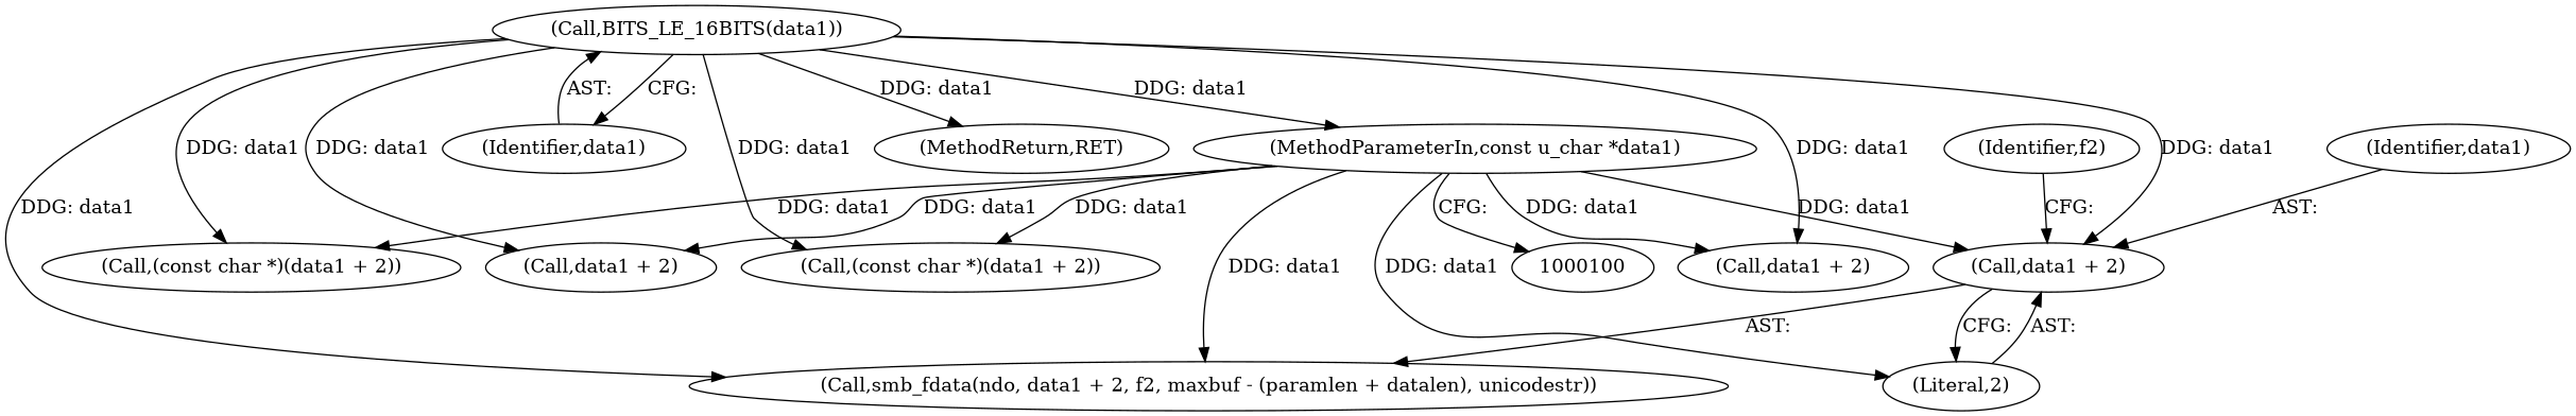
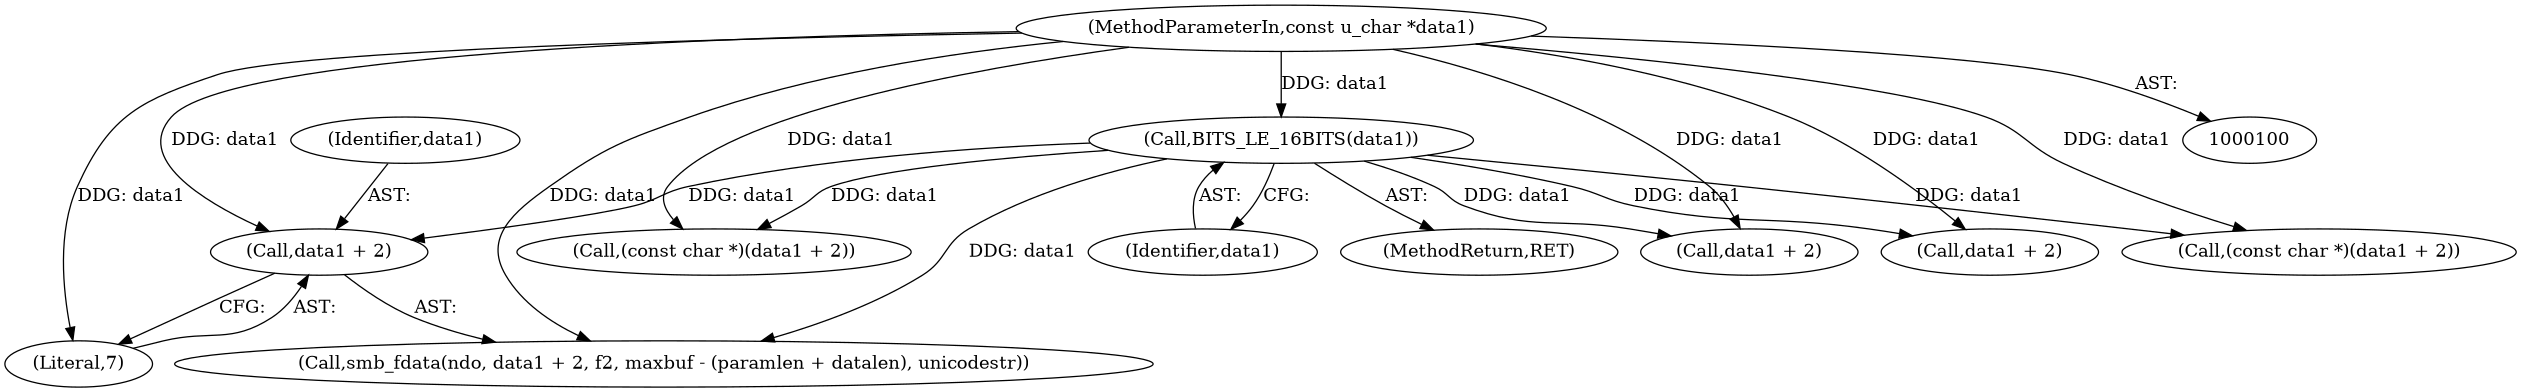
  digraph {
    n1 [label="(Call,data1 + 2)"]
-   n2 [label="(Literal,2)"]
+   n2 [label="(Literal,7)"]
    n3 [label="(Call,smb_fdata(ndo, data1 + 2, f2, maxbuf - (paramlen + datalen), unicodestr))"]
    n4 [label="(Call,BITS_LE_16BITS(data1))"]
    n5 [label="(Call,(const char *)(data1 + 2))"]
    n6 [label="(Identifier,data1)"]
    n7 [label="(Call,data1 + 2)"]
    n8 [label="(MethodReturn,RET)"]
    n9 [label="(Call,(const char *)(data1 + 2))"]
    n10 [label="(Call,data1 + 2)"]
    n11 [label="(MethodParameterIn,const u_char *data1)"]
    1000100
    n13 [label="(Identifier,data1)"]
-   n14 [label="(Identifier,f2)"]
    n1 -> n2 [label="CFG: "]
    n1 -> n3 [label="AST: "]
    n2 -> n1 [label="AST: "]
    n4 -> n1 [label="DDG: data1"]
    n4 -> n3 [label="DDG: data1"]
    n4 -> n5 [label="DDG: data1"]
    n4 -> n6 [label="CFG: "]
    n4 -> n7 [label="DDG: data1"]
-   n4 -> n8 [label="DDG: data1"]
+   n4 -> n8 [label="AST: "]
    n4 -> n9 [label="DDG: data1"]
    n4 -> n10 [label="DDG: data1"]
    n6 -> n4 [label="AST: "]
    n11 -> n1 [label="DDG: data1"]
    n11 -> n2 [label="DDG: data1"]
    n11 -> n3 [label="DDG: data1"]
-   n4 -> n11 [label="DDG: data1"]
+   n11 -> n4 [label="DDG: data1"]
    n11 -> n5 [label="DDG: data1"]
    n11 -> n7 [label="DDG: data1"]
    n11 -> n9 [label="DDG: data1"]
    n11 -> n10 [label="DDG: data1"]
-   n11 -> 1000100 [label="CFG: "]
+   n11 -> 1000100 [label="AST: "]
    n13 -> n1 [label="AST: "]
-   n14 -> n1 [label="CFG: "]
  }
